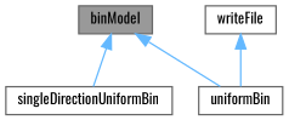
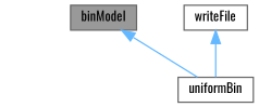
  digraph {
    fontname=Oswald
    node [color=gray40 fillcolor=white fontname=Oswald fontsize=10 shape=box style=filled]
    edge [color=steelblue1 dir=back fontname=Oswald fontsize=10 labelfontname=Helvetica labelfontsize=10 style=solid]
    n1 [fillcolor=grey60 fontcolor=black height=0.2 label=binModel width=0.4]
-   n2 [height=0.2 label=singleDirectionUniformBin width=0.4]
    n3 [height=0.2 label=uniformBin width=0.4]
    n4 [height=0.2 label=writeFile width=0.4]
-   n1 -> n2
    n1 -> n3
    n4 -> n3
  }
